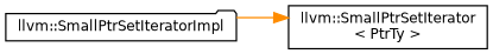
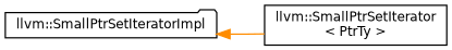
  digraph {
    rankdir=LR
    node [color=black fillcolor=white fontname=Helvetica fontsize=10 style=filled]
    n1 [height=0.2 label="llvm::SmallPtrSetIteratorImpl" shape=folder width=0.4]
    n2 [height=0.2 label="llvm::SmallPtrSetIterator\l\< PtrTy \>" shape=box width=0.4]
-   n2 -> n1 [color=darkorange dir=back fontname=Helvetica fontsize=10 labelfontname=Helvetica labelfontsize=10 style=solid]
+   n1 -> n2 [color=darkorange dir=back fontname=Helvetica fontsize=10 labelfontname=Helvetica labelfontsize=10 style=solid]
  }
